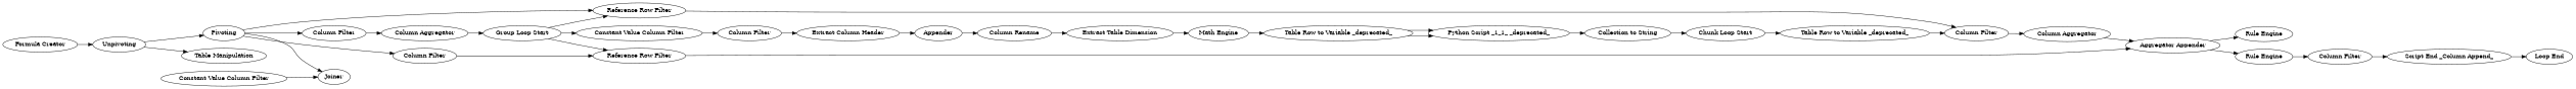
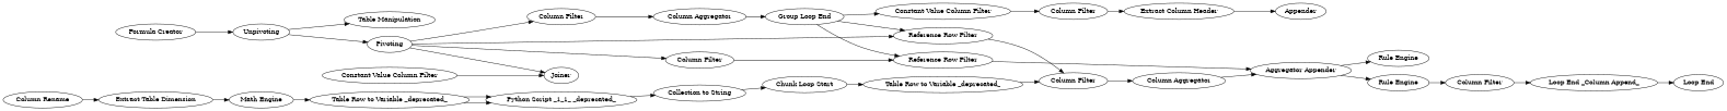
  digraph {
    rankdir=LR
    n1 [label="Formula Creator"]
    n2 [label=Unpivoting]
    n3 [label="Table Manipulation"]
    n4 [label=Pivoting]
    n5 [label="Column Filter"]
    n6 [label="Column Filter"]
    n7 [label="Reference Row Filter"]
    n8 [label=Joiner]
    n9 [label="Column Aggregator"]
    n10 [label="Reference Row Filter"]
    n11 [label="Column Filter"]
    n12 [label="Python Script _1_1_ _deprecated_"]
    n13 [label="Collection to String"]
    n14 [label="Chunk Loop Start"]
    n15 [label="Table Row to Variable _deprecated_"]
    n16 [label="Column Aggregator"]
    n17 [label="Aggregator Appender"]
    n18 [label="Extract Column Header"]
    n19 [label=Appender]
    n20 [label="Column Rename"]
    n21 [label="Extract Table Dimension"]
    n22 [label="Math Engine"]
    n23 [label="Table Row to Variable _deprecated_"]
    n24 [label="Constant Value Column Filter"]
    n25 [label="Column Filter"]
-   n26 [label="Group Loop Start"]
+   n26 [label="Group Loop End"]
    n27 [label="Rule Engine"]
    n28 [label="Rule Engine"]
    n29 [label="Column Filter"]
-   n30 [label="Script End _Column Append_"]
+   n30 [label="Loop End _Column Append_"]
    n31 [label="Loop End"]
    n32 [label="Constant Value Column Filter"]
    n1 -> n2
    n2 -> n3
    n2 -> n4
    n4 -> n5
    n4 -> n6
    n4 -> n7
    n4 -> n8
    n5 -> n9
    n6 -> n10
    n7 -> n11
    n9 -> n26
    n10 -> n17
    n11 -> n16
    n12 -> n13
    n13 -> n14
    n14 -> n15
    n15 -> n11
    n16 -> n17
    n17 -> n27
    n17 -> n28
    n18 -> n19
-   n19 -> n20
    n20 -> n21
    n21 -> n22
    n22 -> n23
    n23 -> n12
    n23 -> n12
    n24 -> n25
    n25 -> n18
    n26 -> n7
    n26 -> n10
    n26 -> n24
    n28 -> n29
    n29 -> n30
    n30 -> n31
    n32 -> n8
  }
